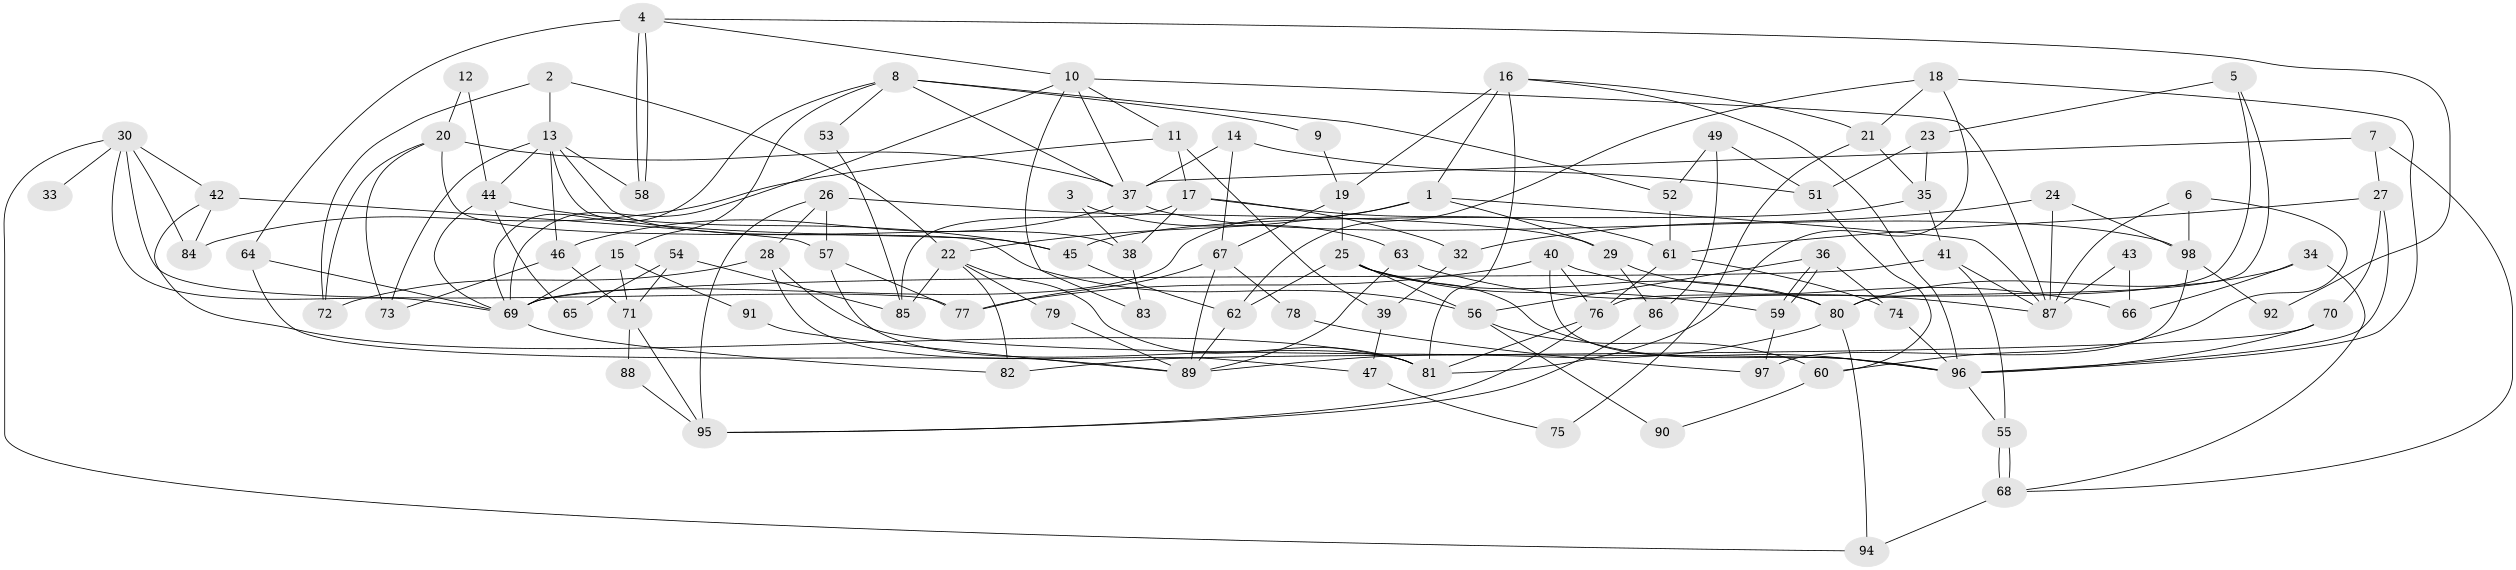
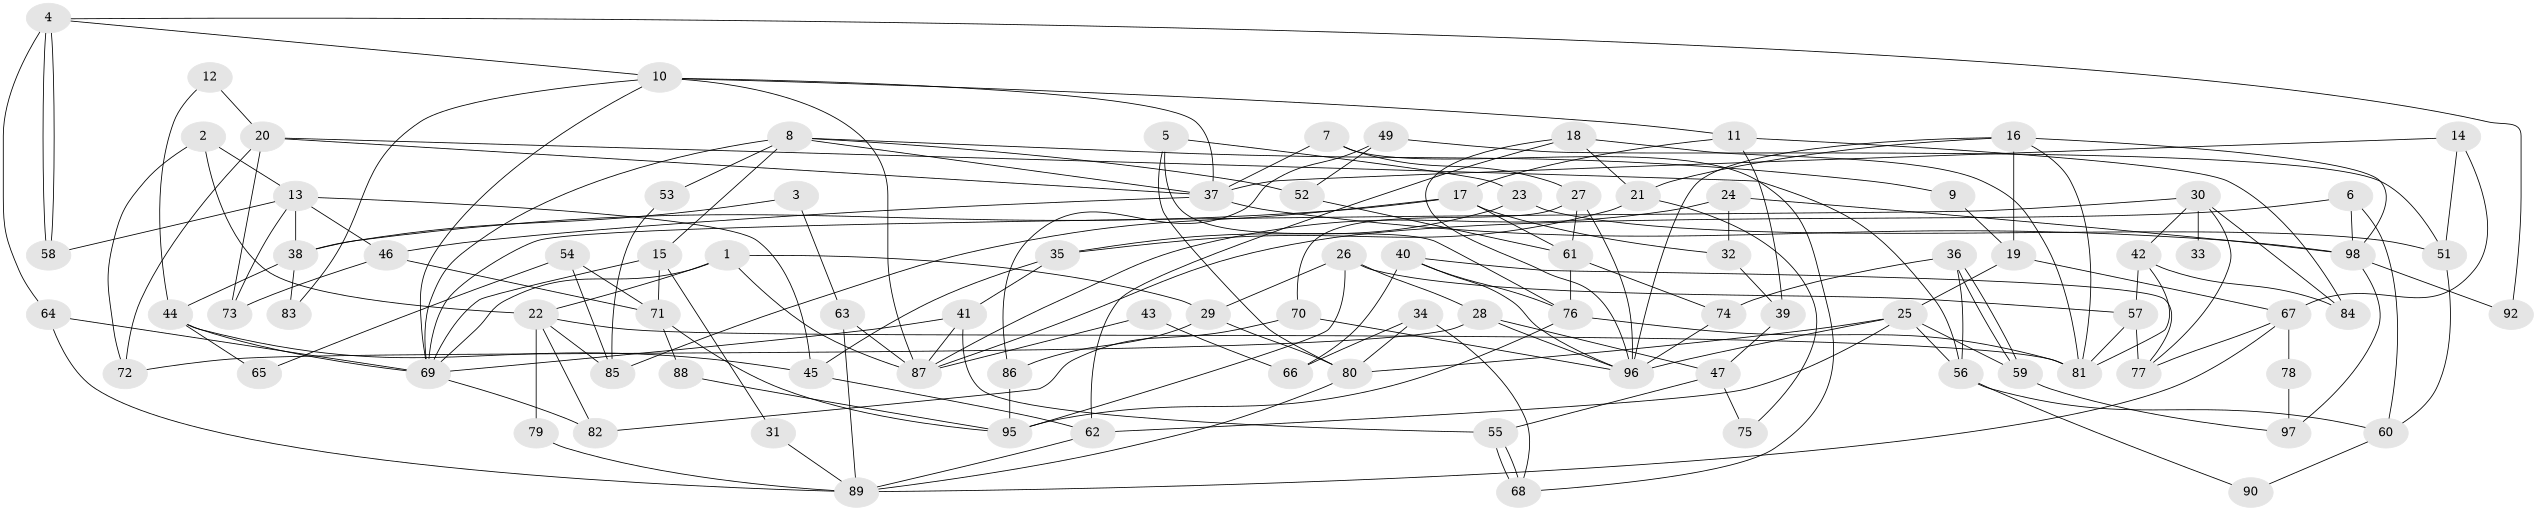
  graph {
    node [color=gray90 style=filled]
    1
    22
    29
    69
    87
    81
    85
    79
    82
    80
    86
    2
    13
    72
    38
    58
    44
    45
    46
    73
    3
    63
    83
    89
    4
    10
    64
    92
    37
    11
    5
    23
    76
    51
    35
    95
-   94
    6
    n39 [label=98]
    60
    n41 [label=97]
    90
    7
    27
    68
    n46 [label=96]
    61
    70
    8
    9
    15
    52
    53
    19
    71
-   31 [label=91]
+   31
    88
    67
    25
    17
    39
    84
    32
    47
    12
    20
    56
    65
    62
    14
    77
    78
    16
    21
    75
    74
    18
    59
    41
    24
    26
    28
    57
    55
    30
    33
    42
    34
    66
    36
    40
    43
    49
    54
    1 -- 22
    1 -- 29
    1 -- 69
    1 -- 87
    22 -- 81
    22 -- 85
    22 -- 79
    22 -- 82
    29 -- 80
    29 -- 86
    69 -- 82
    79 -- 89
    80 -- 89
-   80 -- 94
    86 -- 95
    2 -- 22
    2 -- 13
    2 -- 72
    13 -- 38
    13 -- 58
-   13 -- 44
+   38 -- 44
    13 -- 45
    13 -- 46
    13 -- 73
    38 -- 83
    44 -- 69
    44 -- 45
    44 -- 65
    45 -- 62
    46 -- 73
    46 -- 71
    3 -- 38
    3 -- 63
    63 -- 87
    63 -- 89
    4 -- 58
    4 -- 58
    4 -- 10
    4 -- 64
    4 -- 92
    10 -- 69
    10 -- 87
    10 -- 83
    10 -- 37
    10 -- 11
    64 -- 69
    64 -- 89
    37 -- 46
    37 -- n39
    11 -- 17
    11 -- 39
    11 -- 84
    5 -- 80
    5 -- 23
    5 -- 76
    23 -- 51
    23 -- 35
    76 -- 81
    76 -- 95
    51 -- 60
    35 -- 45
    35 -- 41
    6 -- 87
    6 -- n39
    6 -- 60
    n39 -- 92
    n39 -- n41
    60 -- 90
    7 -- 37
    7 -- 27
    7 -- 68
    27 -- n46
    27 -- 61
    27 -- 70
-   68 -- 94
    61 -- 76
    61 -- 74
    70 -- 82
    70 -- n46
    8 -- 69
    8 -- 37
    8 -- 9
    8 -- 15
    8 -- 52
    8 -- 53
    9 -- 19
    15 -- 69
    15 -- 71
    15 -- 31
    52 -- 61
    53 -- 85
    19 -- 67
    19 -- 25
    71 -- 95
    71 -- 88
    31 -- 89
    88 -- 95
    67 -- 89
    67 -- 77
    67 -- 78
    25 -- 80
    25 -- n46
    25 -- 56
    25 -- 62
    25 -- 59
    17 -- 85
    17 -- 38
    17 -- 61
    17 -- 32
    39 -- 47
    32 -- 39
    47 -- 75
-   n46 -- 55
+   47 -- 55
    12 -- 44
    12 -- 20
    20 -- 72
    20 -- 73
    20 -- 37
    20 -- 56
    56 -- 60
    56 -- 90
    62 -- 89
    14 -- 37
    14 -- 51
    14 -- 67
    78 -- n41
    16 -- 81
-   16 -- 1
+   16 -- n39
    16 -- n46
    16 -- 19
    16 -- 21
    21 -- 35
    21 -- 75
    74 -- n46
    18 -- 81
    18 -- n46
    18 -- 62
    18 -- 21
    59 -- n41
    41 -- 69
    41 -- 87
    41 -- 55
    24 -- 87
    24 -- n39
    24 -- 32
    26 -- 29
    26 -- 95
    26 -- 28
    26 -- 57
    28 -- 72
    28 -- n46
    28 -- 47
    57 -- 81
    57 -- 77
    55 -- 68
    55 -- 68
    30 -- 69
-   30 -- 94
    30 -- 84
    30 -- 77
    30 -- 33
    30 -- 42
    42 -- 81
    42 -- 84
    42 -- 57
    34 -- 80
    34 -- 68
    34 -- 66
    36 -- 56
    36 -- 74
    36 -- 59
    36 -- 59
    40 -- 76
    40 -- n46
    40 -- 77
    40 -- 66
    43 -- 87
    43 -- 66
    49 -- 86
    49 -- 51
    49 -- 52
    54 -- 85
    54 -- 71
    54 -- 65
  }
